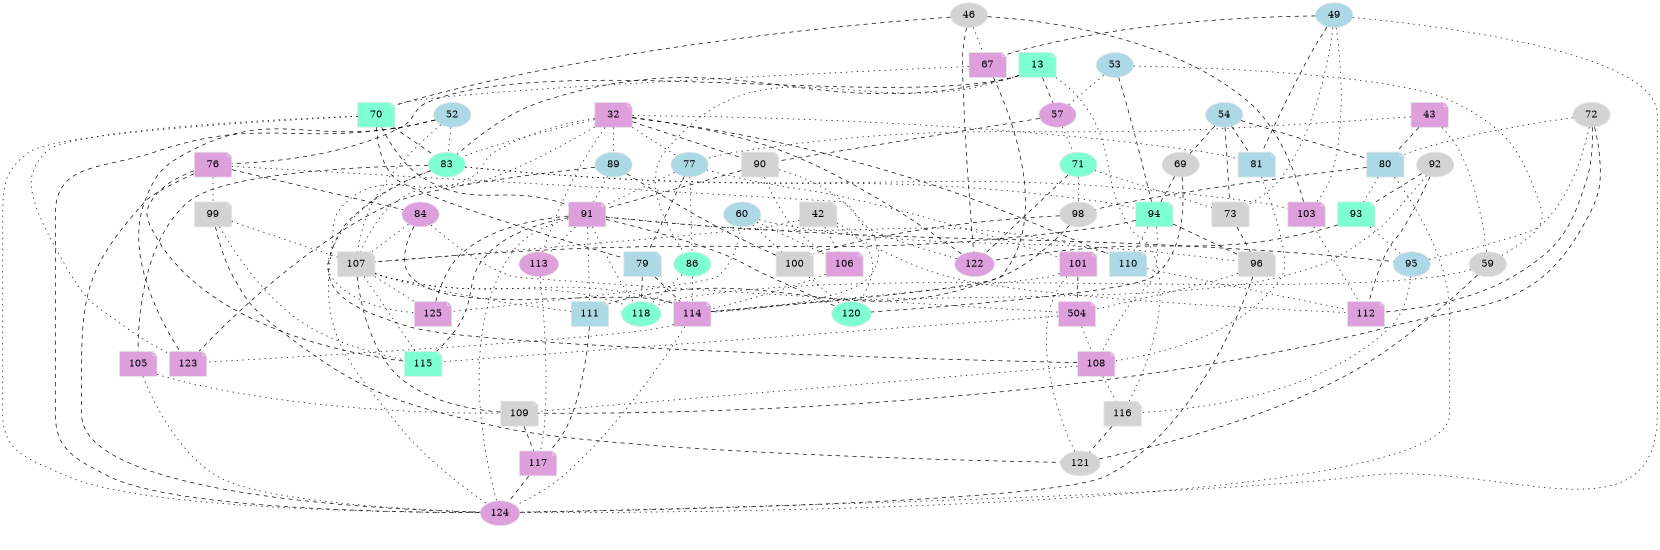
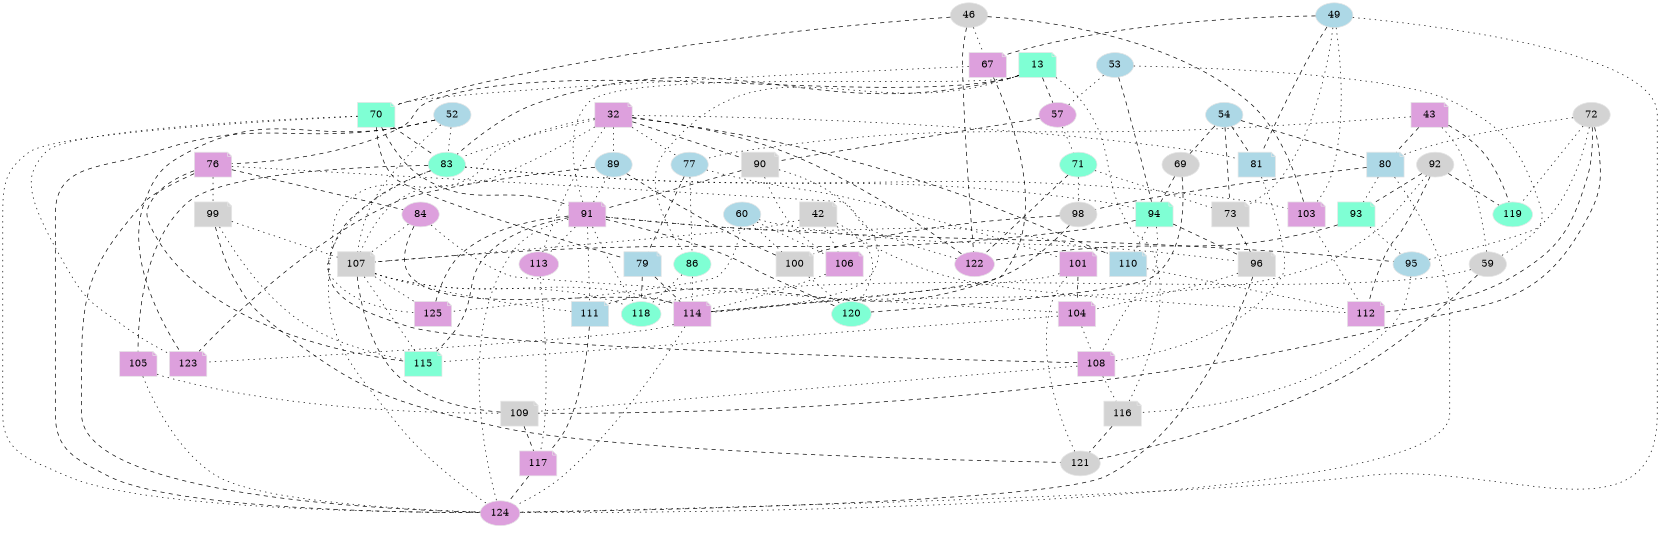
  graph {
    node [color=gray90 fillcolor=plum shape=note style=filled]
    edge [style=dotted]
    13 [fillcolor=aquamarine super="+4+12"]
    57 [shape=ellipse super="+8"]
    76 [super="+23+50"]
    83 [fillcolor=aquamarine shape=ellipse super="+29+82+47"]
    86 [fillcolor=aquamarine shape=ellipse super="+58"]
    116 [fillcolor=lightgrey super="+7"]
    90 [fillcolor=lightgrey super="+31"]
    71 [fillcolor=aquamarine shape=ellipse]
    122 [shape=ellipse super="+87"]
    124 [shape=ellipse super="+17+28+97"]
    84 [shape=ellipse super="+44"]
    99 [fillcolor=lightgrey super="+45"]
    115 [fillcolor=aquamarine super="+64+85"]
    103
    94 [fillcolor=aquamarine super="+40+26"]
    125
    105
    108 [super="+88"]
    118 [fillcolor=aquamarine shape=ellipse super="+39"]
    114 [super="+33+6+75+27"]
    121 [fillcolor=lightgrey shape=ellipse]
    32 [super="+24"]
    77 [fillcolor=lightblue shape=ellipse super="+55+62"]
    81 [fillcolor=lightblue]
    89 [fillcolor=lightblue shape=ellipse]
    107 [fillcolor=lightgrey super="+21+22+102+63"]
    110 [fillcolor=lightblue]
    113 [shape=ellipse]
    79 [fillcolor=lightblue]
    91 [super="+74"]
    101
    123
    100 [fillcolor=lightgrey]
    106
    109 [fillcolor=lightgrey super="+56"]
    111 [fillcolor=lightblue]
    112 [super="+51"]
    117
    42 [fillcolor=lightgrey]
    120 [fillcolor=aquamarine shape=ellipse]
    43
    59 [fillcolor=lightgrey shape=ellipse]
    80 [fillcolor=lightblue super="+37"]
+   119 [fillcolor=aquamarine shape=ellipse]
    98 [fillcolor=lightgrey shape=ellipse]
    93 [fillcolor=aquamarine]
    46 [fillcolor=lightgrey shape=ellipse]
    67
    70 [fillcolor=aquamarine super="+41+61"]
    49 [fillcolor=lightblue shape=ellipse super="+18"]
    73 [fillcolor=lightgrey]
    96 [fillcolor=lightgrey super="+66"]
    52 [fillcolor=lightblue shape=ellipse]
    53 [fillcolor=lightblue shape=ellipse]
    54 [fillcolor=lightblue shape=ellipse]
    69 [fillcolor=lightgrey shape=ellipse]
-   104 [super="+36+65" label=504]
+   104 [super="+36+65"]
    60 [fillcolor=lightblue shape=ellipse]
    95 [fillcolor=lightblue shape=ellipse]
    72 [fillcolor=lightgrey shape=ellipse super="+35"]
    92 [fillcolor=lightgrey shape=ellipse]
    13 -- 57 [style=dashed]
    13 -- 76 [style=dashed]
    13 -- 83 [style=dashed weight=3]
    13 -- 86
    13 -- 116 [weight=2]
    57 -- 90 [style=dashed weight=2]
    57 -- 71
    76 -- 122 [weight=2]
    76 -- 124 [style=dashed weight=2]
    76 -- 84 [style=dashed]
    76 -- 99 [weight=3]
    76 -- 115 [style=dashed]
    83 -- 103
    83 -- 94
    83 -- 125
    83 -- 105 [style=dashed]
    83 -- 108 [style=dashed]
    86 -- 118 [weight=2]
    86 -- 114 [weight=2]
    116 -- 121 [style=dashed]
    90 -- 114
    90 -- 91 [style=dashed weight=2]
    90 -- 106
    71 -- 122 [style=dashed]
    71 -- 98
    71 -- 73
    84 -- 114 [style=dashed]
    84 -- 107
    84 -- 104
    99 -- 115
    99 -- 121 [style=dashed]
    99 -- 107
    103 -- 112
    94 -- 108
    94 -- 107 [style=dashed weight=2]
    94 -- 110
    94 -- 96 [style=dashed]
    105 -- 124
    105 -- 109
    108 -- 116 [weight=2]
    108 -- 109
    114 -- 124 [weight=2]
    114 -- 123
    32 -- 83
    32 -- 90 [style=dashed weight=2]
    32 -- 122 [style=dashed]
    32 -- 124
    32 -- 77 [weight=2]
    32 -- 81
    32 -- 89
    32 -- 107
    32 -- 110 [style=dashed]
    32 -- 113
    77 -- 86
    77 -- 79 [style=dashed]
-   77 -- 91 [weight=2]
+   13 -- 91 [weight=2]
    77 -- 101
    81 -- 108
    89 -- 91
    89 -- 123 [style=dashed]
    89 -- 100 [style=dashed]
    107 -- 115 [weight=2]
    107 -- 125
    107 -- 118
    107 -- 114 [weight=2]
    107 -- 109 [style=dashed weight=2]
    107 -- 111
    110 -- 112
    113 -- 117
    79 -- 118 [style=dashed]
    79 -- 114 [style=dashed]
    91 -- 124
    91 -- 115 [style=dashed weight=2]
    91 -- 125 [style=dashed]
    91 -- 118
    91 -- 110
    91 -- 113
    91 -- 111
    91 -- 120 [style=dashed]
    91 -- 95 [style=dashed]
    101 -- 114
    101 -- 121
    101 -- 104 [style=dashed]
    100 -- 120
    106 -- 114
    109 -- 117 [style=dashed]
    111 -- 117 [style=dashed]
    117 -- 124 [style=dashed]
    42 -- 107
    42 -- 106
    42 -- 112
    42 -- 120
    43 -- 77
    43 -- 59
    43 -- 80 [style=dashed]
+   43 -- 119 [style=dashed]
    59 -- 118
    59 -- 121 [style=dashed]
    80 -- 124
    80 -- 98 [style=dashed]
    80 -- 93
    98 -- 100 [style=dashed]
    98 -- 111 [style=dashed]
    93 -- 122 [style=dashed]
    93 -- 95
    46 -- 122 [style=dashed]
    46 -- 103 [style=dashed]
    46 -- 67
    46 -- 70 [style=dashed]
    67 -- 114 [style=dashed]
    67 -- 70
    70 -- 83 [style=dashed weight=2]
    70 -- 124
    70 -- 79 [style=dashed]
    70 -- 91 [style=dashed]
    70 -- 123
    49 -- 124 [weight=2]
    49 -- 103
    49 -- 81 [style=dashed]
    49 -- 67 [style=dashed]
    49 -- 73
    73 -- 96 [style=dashed]
    96 -- 124 [style=dashed]
    96 -- 104 [weight=2]
    52 -- 83
    52 -- 124 [style=dashed]
    52 -- 107
    52 -- 123 [style=dashed]
    53 -- 57 [weight=2]
    53 -- 94 [style=dashed]
    53 -- 59
    54 -- 81 [style=dashed]
    54 -- 80 [style=dashed]
    54 -- 73 [style=dashed]
    54 -- 69 [style=dashed]
    69 -- 94 [style=dashed]
    69 -- 120 [style=dashed]
    104 -- 115 [weight=2]
    104 -- 108 [weight=2]
    60 -- 125
    60 -- 100
    60 -- 106
    60 -- 96
    95 -- 116
    72 -- 109 [style=dashed]
    72 -- 112 [style=dashed weight=2]
    72 -- 80
+   72 -- 119
    72 -- 95
    92 -- 114
    92 -- 112 [style=dashed]
+   92 -- 119 [style=dashed]
    92 -- 93 [style=dashed]
  }
